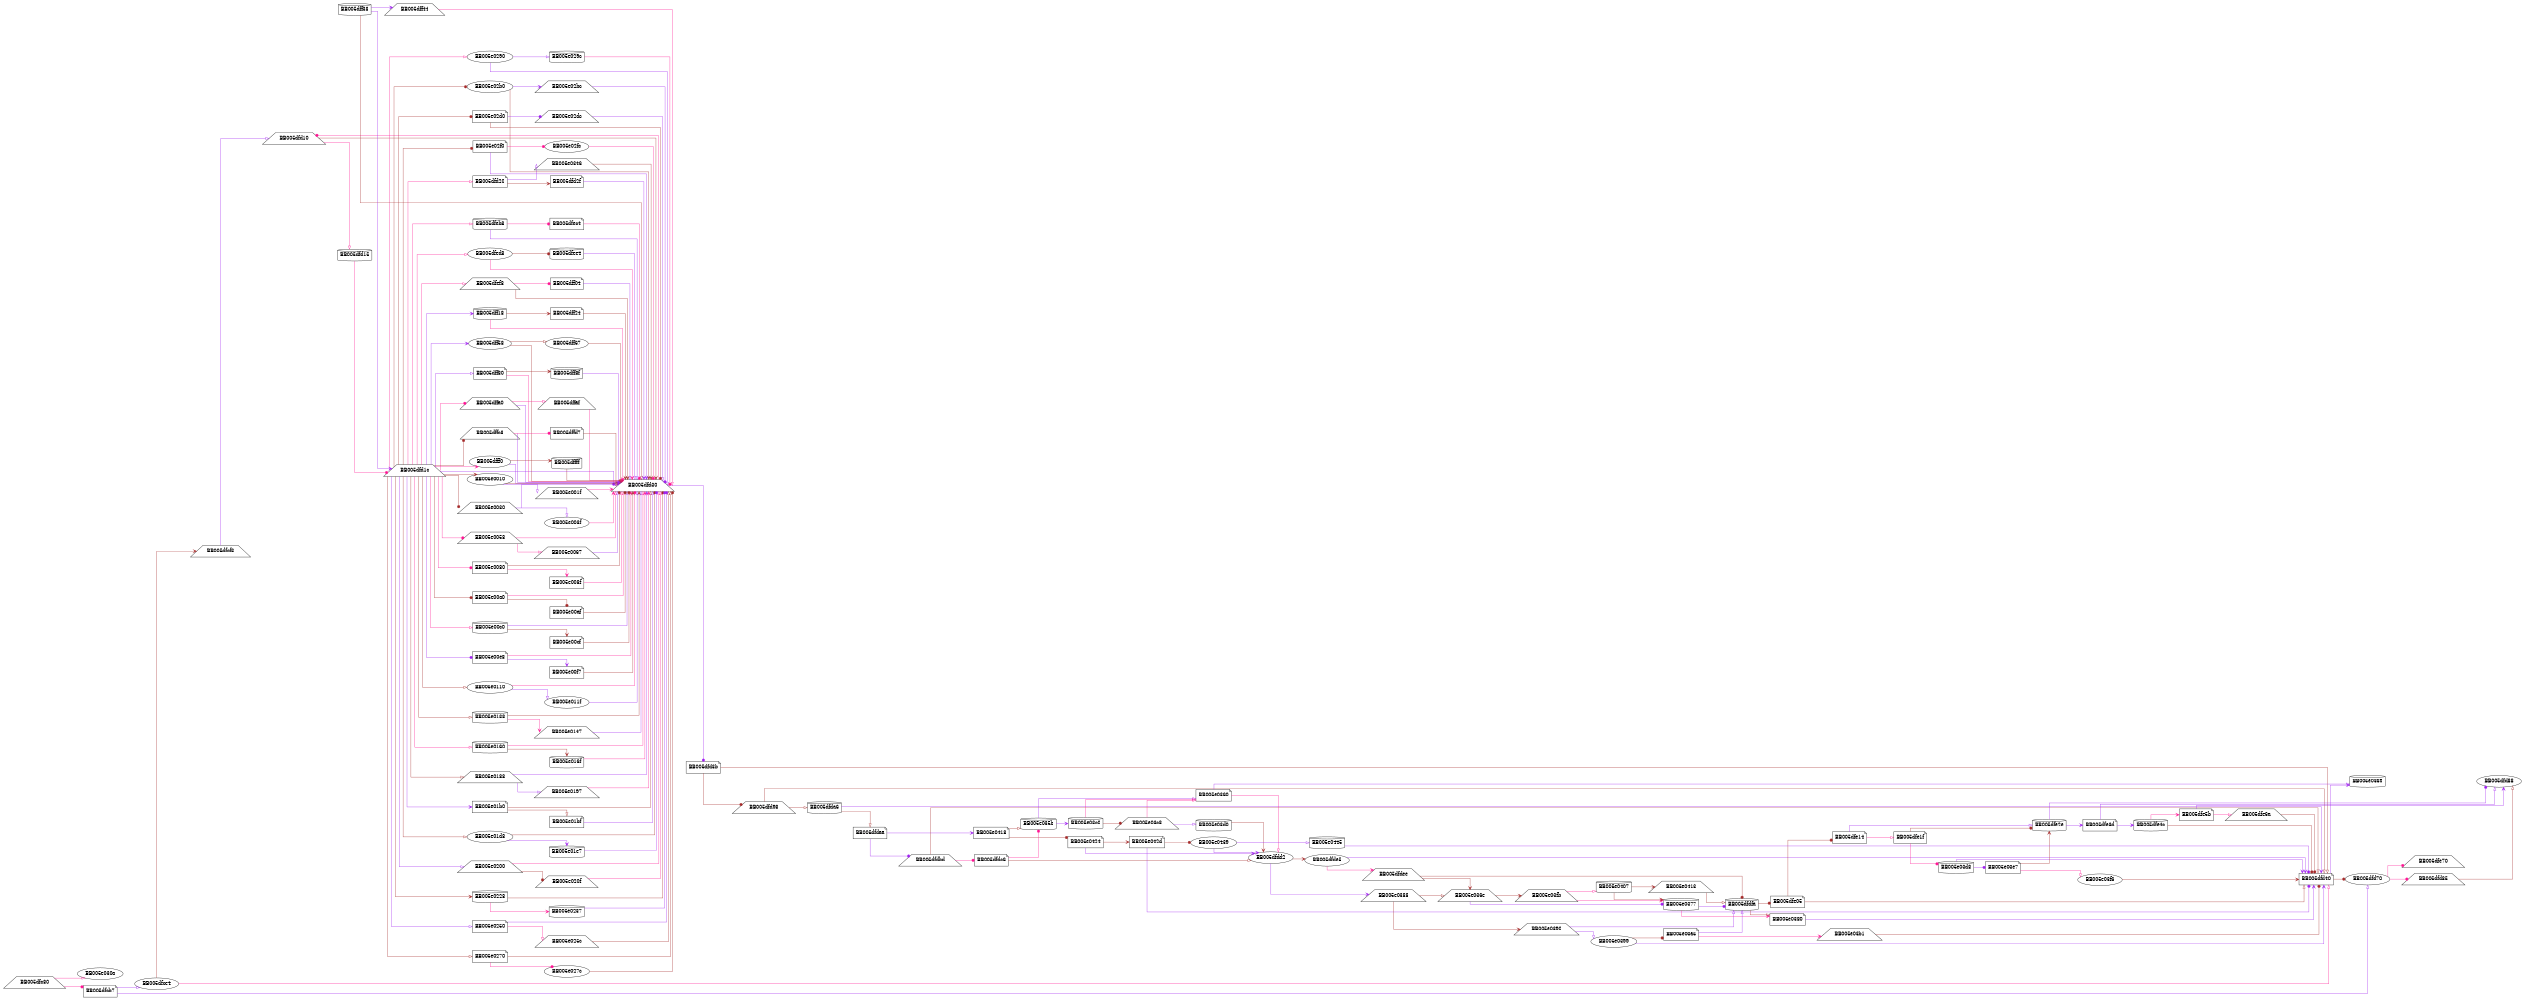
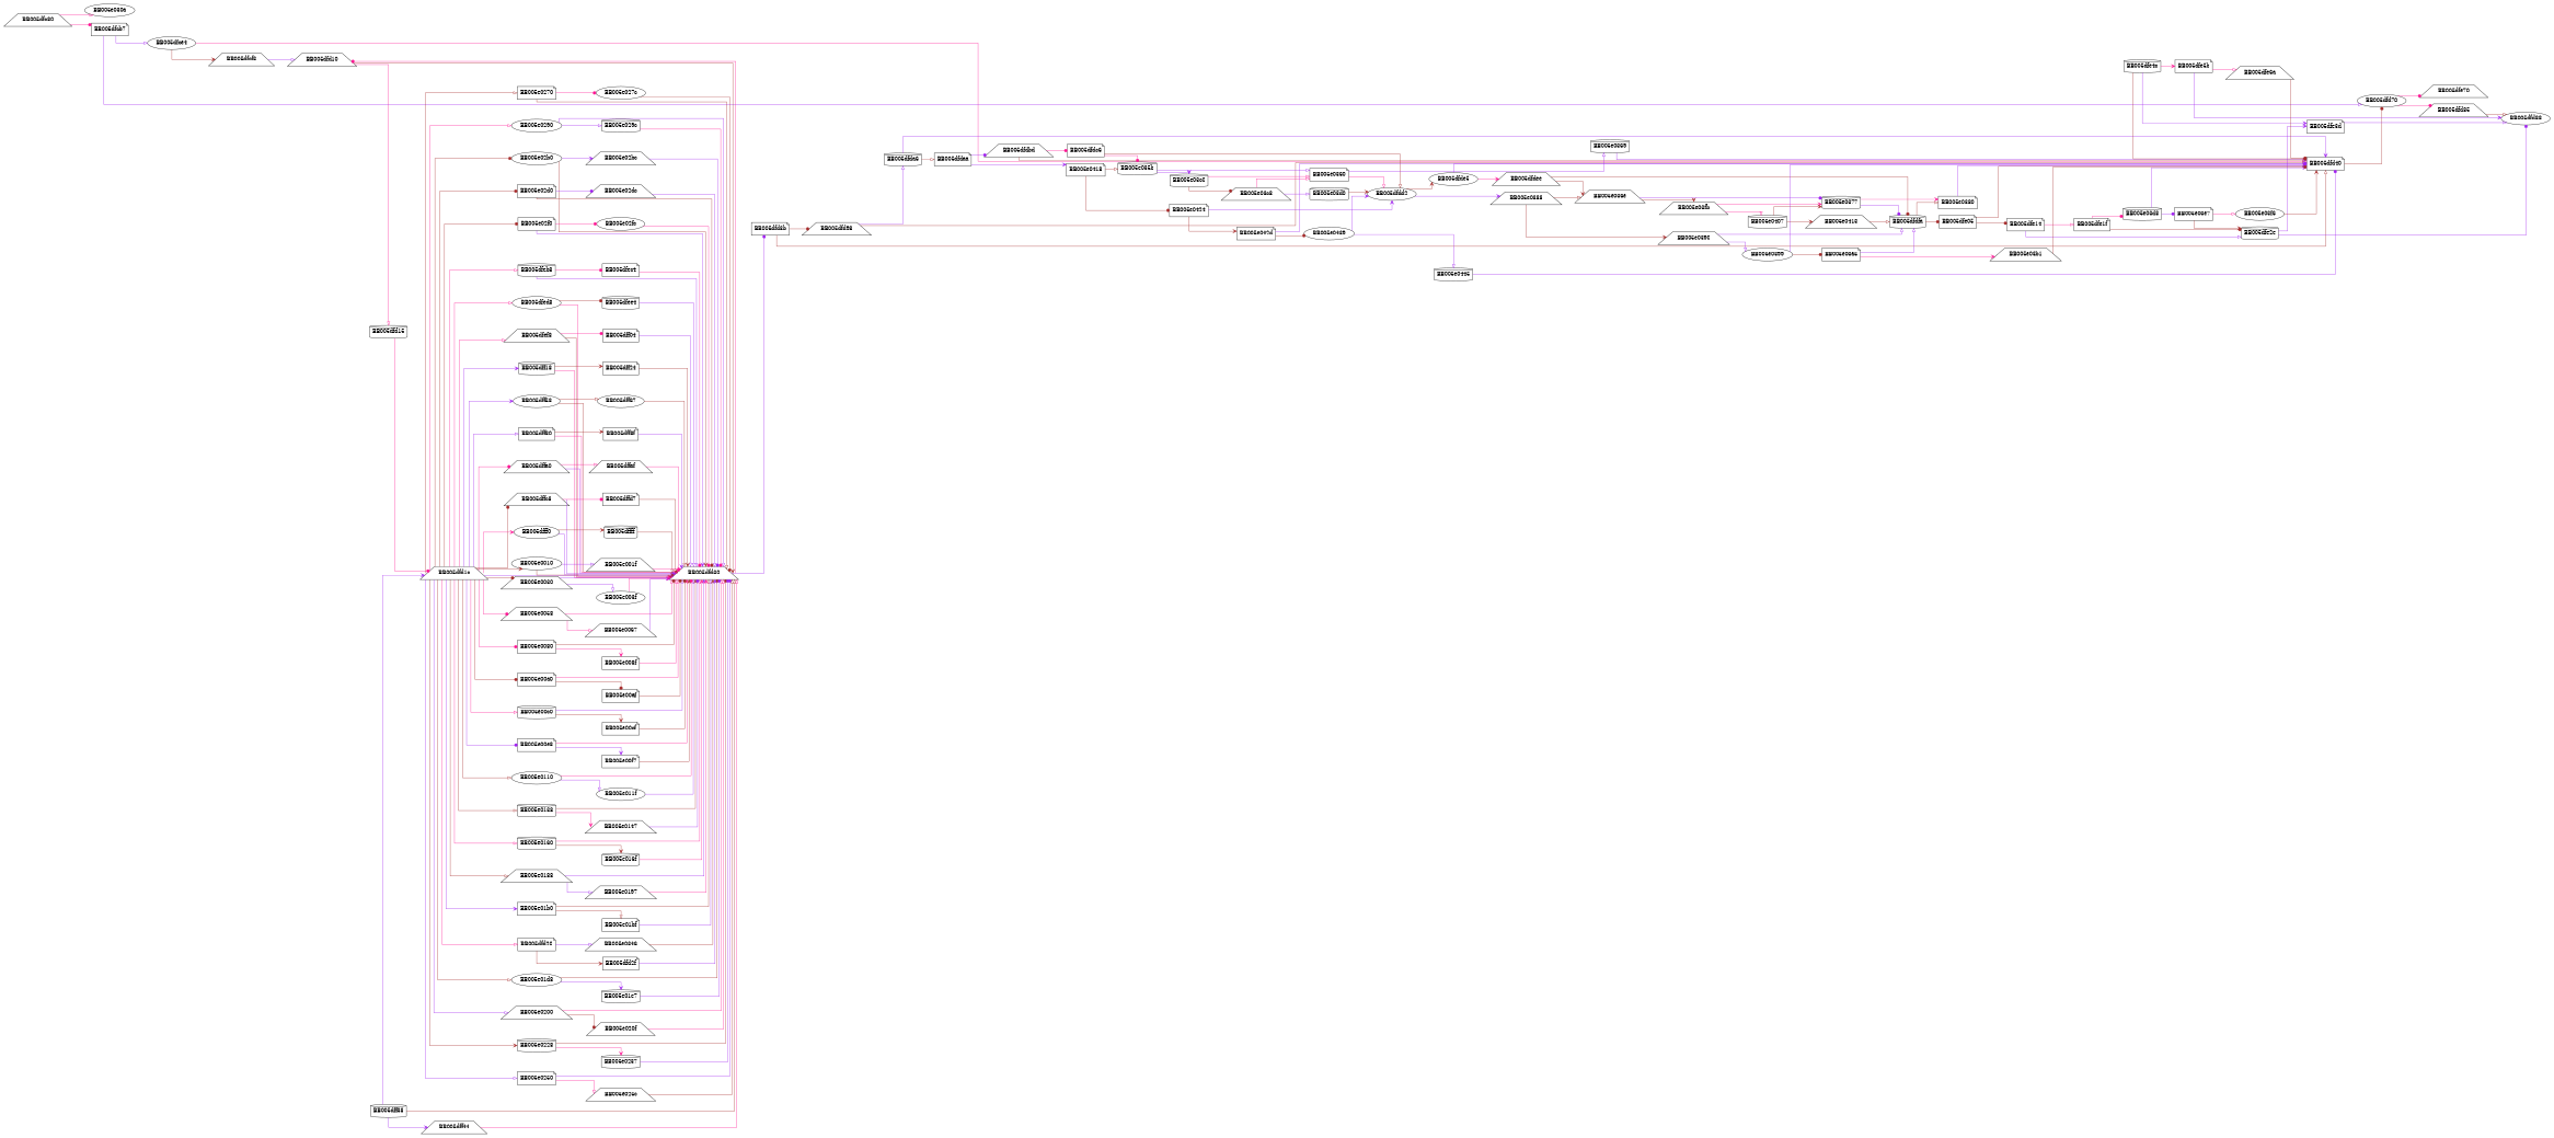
  digraph {
    rankdir=LR
    splines=ortho
    node [shape=note]
    edge [arrowhead=onormal color=brown]
    BB005dfc80 [shape=trapezium]
    BB005e030a [shape=ellipse]
    BB005dfcb7
    BB005dfd70 [shape=ellipse]
    BB005dfce4 [shape=ellipse]
    BB005dfe70 [shape=trapezium]
    BB005dfd85 [shape=trapezium]
    BB005dfd40
    BB005dfcf3 [shape=trapezium]
    BB005dfd88 [shape=ellipse]
    BB005dfd10 [shape=trapezium]
    BB005dfd30 [shape=trapezium]
    BB005dfd15 [shape=cylinder]
    BB005dfd3b
    BB005dfd1c [shape=trapezium]
    BB005dfd98 [shape=trapezium]
    BB005dfeb8 [shape=cylinder]
    BB005dfed8 [shape=ellipse]
    BB005dfef8 [shape=trapezium]
    BB005dff18 [shape=cylinder]
    BB005dff58 [shape=ellipse]
    BB005dff80
    BB005dffa0 [shape=trapezium]
    BB005dffc8 [shape=trapezium]
    BB005dfff0 [shape=ellipse]
    BB005e0010 [shape=ellipse]
    BB005e0030 [shape=trapezium]
    BB005e0058 [shape=trapezium]
    BB005e0080
    BB005e00a0
    BB005e00c0 [shape=cylinder]
    BB005e00e8
    BB005e0110 [shape=ellipse]
    BB005e0138 [shape=cylinder]
    BB005e0160 [shape=cylinder]
    BB005e0188 [shape=trapezium]
    BB005e01b0
    BB005dfd20
    BB005e01d8 [shape=ellipse]
    BB005e0200 [shape=trapezium]
    BB005e0228 [shape=cylinder]
    BB005e0250
    BB005e0270
    BB005e0290 [shape=ellipse]
    BB005e02b0 [shape=ellipse]
    BB005e02d0
    BB005e02f0
    BB005dfec4
    BB005dfee4 [shape=cylinder]
    BB005dff04
    BB005dff24
    BB005dff38 [shape=cylinder]
    BB005dff44 [shape=trapezium]
    BB005dff67 [shape=ellipse]
-   BB005dff8f [shape=cylinder]
+   BB005dff8f
    BB005dffaf [shape=trapezium]
    BB005dffd7
    BB005dffff [shape=cylinder]
    BB005e001f [shape=trapezium]
    BB005e003f [shape=ellipse]
    BB005e0067 [shape=trapezium]
    BB005e008f
    BB005e00af
    BB005e00cf
    BB005e00f7
    BB005e011f [shape=ellipse]
    BB005e0147 [shape=trapezium]
    BB005e016f [shape=cylinder]
    BB005e0197 [shape=trapezium]
    BB005e01bf
    BB005e0346 [shape=trapezium]
    BB005dfd2f
    BB005e01e7 [shape=cylinder]
    BB005e020f [shape=trapezium]
    BB005e0237 [shape=cylinder]
    BB005e025c [shape=trapezium]
    BB005e027c [shape=ellipse]
    BB005e029c [shape=cylinder]
    BB005e02bc [shape=trapezium]
    BB005e02dc [shape=trapezium]
    BB005e02fc [shape=ellipse]
    BB005dfda6 [shape=cylinder]
    BB005dfdaa
    BB005e0418
    BB005dfdbd [shape=trapezium]
    BB005e035b [shape=cylinder]
    BB005e0424
    BB005dfdc6
    BB005e03c0 [shape=cylinder]
    BB005e0360
    BB005dfdd2 [shape=ellipse]
    BB005e042d
    BB005e0388 [shape=trapezium]
    BB005dfde5 [shape=ellipse]
    BB005e03c8 [shape=trapezium]
    BB005e0369 [shape=cylinder]
    BB005e036e [shape=trapezium]
    BB005e0390 [shape=trapezium]
    BB005dfdee [shape=trapezium]
    BB005e03fb [shape=trapezium]
    BB005e0377 [shape=cylinder]
    BB005dfdfa [shape=cylinder]
    BB005e0399 [shape=ellipse]
    BB005dfe05
    BB005e0380
    BB005e0407 [shape=cylinder]
    BB005dfe2e [shape=cylinder]
    BB005dfe14
    BB005dfe1f
    BB005dfe3d
    BB005e03d8 [shape=cylinder]
    BB005dfe4c [shape=cylinder]
    BB005e03e7
    BB005e03f6 [shape=ellipse]
    BB005dfe5b
    BB005dfe6a [shape=trapezium]
    BB005e03d0 [shape=cylinder]
    BB005e0413 [shape=trapezium]
    BB005e03a5
    BB005e03b1 [shape=trapezium]
    BB005e0439 [shape=ellipse]
    BB005e0445 [shape=cylinder]
    BB005dfc80 -> BB005e030a [color=deeppink]
    BB005dfc80 -> BB005dfcb7 [arrowhead=dot color=deeppink]
    BB005dfcb7 -> BB005dfd70 [color=purple]
    BB005dfcb7 -> BB005dfce4 [color=purple]
    BB005dfd70 -> BB005dfe70 [arrowhead=dot color=deeppink]
    BB005dfd70 -> BB005dfd85 [arrowhead=dot color=deeppink]
    BB005dfce4 -> BB005dfd40 [color=deeppink]
    BB005dfce4 -> BB005dfcf3 [arrowhead=vee]
    BB005dfd85 -> BB005dfd88
    BB005dfd40 -> BB005dfd70 [arrowhead=dot]
    BB005dfcf3 -> BB005dfd10 [color=purple]
    BB005dfd10 -> BB005dfd30 [arrowhead=vee]
    BB005dfd10 -> BB005dfd15 [color=deeppink]
    BB005dfd30 -> BB005dfd10 [arrowhead=dot color=deeppink]
    BB005dfd30 -> BB005dfd3b [arrowhead=dot color=purple]
    BB005dfd15 -> BB005dfd1c [arrowhead=dot color=deeppink]
    BB005dfd3b -> BB005dfd40
    BB005dfd3b -> BB005dfd98 [arrowhead=dot]
    BB005dfd1c -> BB005dfd30 [arrowhead=dot color=purple]
    BB005dfd1c -> BB005dfeb8 [color=deeppink]
    BB005dfd1c -> BB005dfed8 [color=deeppink]
    BB005dfd1c -> BB005dfef8 [color=deeppink]
    BB005dfd1c -> BB005dff18 [arrowhead=vee color=purple]
    BB005dfd1c -> BB005dff58 [arrowhead=vee color=purple]
    BB005dfd1c -> BB005dff80 [color=purple]
    BB005dfd1c -> BB005dffa0 [arrowhead=dot color=deeppink]
    BB005dfd1c -> BB005dffc8 [arrowhead=dot]
    BB005dfd1c -> BB005dfff0 [arrowhead=vee color=deeppink]
    BB005dfd1c -> BB005e0010 [arrowhead=vee]
    BB005dfd1c -> BB005e0030 [arrowhead=dot]
    BB005dfd1c -> BB005e0058 [arrowhead=dot color=deeppink]
    BB005dfd1c -> BB005e0080 [arrowhead=dot color=deeppink]
    BB005dfd1c -> BB005e00a0 [arrowhead=dot]
    BB005dfd1c -> BB005e00c0 [color=deeppink]
    BB005dfd1c -> BB005e00e8 [arrowhead=dot color=purple]
    BB005dfd1c -> BB005e0110
    BB005dfd1c -> BB005e0138
    BB005dfd1c -> BB005e0160 [color=deeppink]
    BB005dfd1c -> BB005e0188
    BB005dfd1c -> BB005e01b0 [arrowhead=vee color=purple]
    BB005dfd1c -> BB005dfd20 [color=deeppink]
    BB005dfd1c -> BB005e01d8
    BB005dfd1c -> BB005e0200 [color=purple]
    BB005dfd1c -> BB005e0228 [arrowhead=vee]
    BB005dfd1c -> BB005e0250 [color=purple]
    BB005dfd1c -> BB005e0270
    BB005dfd1c -> BB005e0290 [color=deeppink]
    BB005dfd1c -> BB005e02b0 [arrowhead=dot]
    BB005dfd1c -> BB005e02d0 [arrowhead=dot]
    BB005dfd1c -> BB005e02f0 [arrowhead=dot]
    BB005dfd98 -> BB005dfd40
-   BB005dfd98 -> BB005dfda6
+   BB005dfd98 -> BB005dfda6 [color=purple]
    BB005dfeb8 -> BB005dfd30 [color=purple]
    BB005dfeb8 -> BB005dfec4 [arrowhead=dot color=deeppink]
    BB005dfed8 -> BB005dfd30 [arrowhead=vee color=deeppink]
    BB005dfed8 -> BB005dfee4 [arrowhead=dot]
    BB005dfef8 -> BB005dfd30 [arrowhead=vee]
    BB005dfef8 -> BB005dff04 [arrowhead=dot color=deeppink]
    BB005dff18 -> BB005dfd30 [arrowhead=vee color=deeppink]
    BB005dff18 -> BB005dff24 [arrowhead=vee]
    BB005dff58 -> BB005dfd30 [arrowhead=dot]
    BB005dff58 -> BB005dff67
    BB005dff80 -> BB005dfd30 [arrowhead=vee color=deeppink]
    BB005dff80 -> BB005dff8f [arrowhead=vee]
    BB005dffa0 -> BB005dfd30 [color=purple]
    BB005dffa0 -> BB005dffaf [color=deeppink]
    BB005dffc8 -> BB005dfd30 [arrowhead=vee color=purple]
    BB005dffc8 -> BB005dffd7 [arrowhead=dot color=deeppink]
    BB005dfff0 -> BB005dfd30 [arrowhead=vee color=purple]
    BB005dfff0 -> BB005dffff [arrowhead=vee]
    BB005e0010 -> BB005dfd30 [arrowhead=vee]
    BB005e0010 -> BB005e001f [color=purple]
    BB005e0030 -> BB005dfd30 [color=purple]
    BB005e0030 -> BB005e003f [color=purple]
    BB005e0058 -> BB005dfd30 [color=deeppink]
    BB005e0058 -> BB005e0067 [color=deeppink]
    BB005e0080 -> BB005dfd30 [arrowhead=dot]
    BB005e0080 -> BB005e008f [arrowhead=vee color=deeppink]
    BB005e00a0 -> BB005dfd30 [color=deeppink]
    BB005e00a0 -> BB005e00af [arrowhead=dot]
    BB005e00c0 -> BB005dfd30 [color=purple]
    BB005e00c0 -> BB005e00cf [arrowhead=vee]
    BB005e00e8 -> BB005dfd30 [arrowhead=vee color=deeppink]
    BB005e00e8 -> BB005e00f7 [arrowhead=vee color=purple]
    BB005e0110 -> BB005dfd30 [arrowhead=dot color=deeppink]
    BB005e0110 -> BB005e011f [color=purple]
    BB005e0138 -> BB005dfd30 [arrowhead=vee]
    BB005e0138 -> BB005e0147 [arrowhead=vee color=deeppink]
    BB005e0160 -> BB005dfd30 [color=deeppink]
    BB005e0160 -> BB005e016f [arrowhead=vee]
    BB005e0188 -> BB005dfd30 [arrowhead=vee color=purple]
    BB005e0188 -> BB005e0197 [color=purple]
    BB005e01b0 -> BB005dfd30
    BB005e01b0 -> BB005e01bf
    BB005dfd20 -> BB005e0346 [color=purple]
    BB005dfd20 -> BB005dfd2f [arrowhead=vee]
    BB005e01d8 -> BB005dfd30 [arrowhead=dot]
    BB005e01d8 -> BB005e01e7 [arrowhead=vee color=purple]
    BB005e0200 -> BB005dfd30 [color=deeppink]
    BB005e0200 -> BB005e020f [arrowhead=dot]
    BB005e0228 -> BB005dfd30 [arrowhead=dot]
    BB005e0228 -> BB005e0237 [arrowhead=vee color=deeppink]
    BB005e0250 -> BB005dfd30 [arrowhead=dot color=purple]
    BB005e0250 -> BB005e025c [color=deeppink]
    BB005e0270 -> BB005dfd30
    BB005e0270 -> BB005e027c [arrowhead=dot color=deeppink]
    BB005e0290 -> BB005dfd30 [color=purple]
    BB005e0290 -> BB005e029c [color=purple]
    BB005e02b0 -> BB005dfd30 [arrowhead=vee]
    BB005e02b0 -> BB005e02bc [arrowhead=vee color=purple]
    BB005e02d0 -> BB005dfd30 [arrowhead=dot]
    BB005e02d0 -> BB005e02dc [arrowhead=dot color=purple]
    BB005e02f0 -> BB005dfd30 [arrowhead=vee color=purple]
    BB005e02f0 -> BB005e02fc [arrowhead=dot color=deeppink]
    BB005dfec4 -> BB005dfd30 [arrowhead=dot color=deeppink]
    BB005dfee4 -> BB005dfd30 [color=purple]
    BB005dff04 -> BB005dfd30 [color=purple]
    BB005dff24 -> BB005dfd30 [arrowhead=vee]
    BB005dff38 -> BB005dfd30
    BB005dff38 -> BB005dfd1c [arrowhead=vee color=purple]
    BB005dff38 -> BB005dff44 [arrowhead=vee color=purple]
    BB005dff44 -> BB005dfd30 [color=deeppink]
    BB005dff67 -> BB005dfd30
    BB005dff8f -> BB005dfd30 [arrowhead=vee color=purple]
    BB005dffaf -> BB005dfd30 [arrowhead=dot color=deeppink]
    BB005dffd7 -> BB005dfd30
    BB005dffff -> BB005dfd30
    BB005e001f -> BB005dfd30 [arrowhead=vee color=deeppink]
    BB005e003f -> BB005dfd30 [arrowhead=vee color=deeppink]
    BB005e0067 -> BB005dfd30 [color=purple]
    BB005e008f -> BB005dfd30 [color=deeppink]
    BB005e00af -> BB005dfd30 [arrowhead=dot]
    BB005e00cf -> BB005dfd30 [arrowhead=dot]
    BB005e00f7 -> BB005dfd30 [arrowhead=vee]
    BB005e011f -> BB005dfd30 [color=purple]
-   BB005e0147 -> BB005dfd30 [color=purple]
+   BB005e0147 -> BB005dfd30 [arrowhead=dot color=purple]
    BB005e016f -> BB005dfd30 [arrowhead=vee color=deeppink]
    BB005e0197 -> BB005dfd30 [arrowhead=vee color=deeppink]
    BB005e01bf -> BB005dfd30 [color=purple]
    BB005e0346 -> BB005dfd30 [arrowhead=vee]
    BB005dfd2f -> BB005dfd30 [arrowhead=vee color=purple]
    BB005e01e7 -> BB005dfd30 [arrowhead=dot color=purple]
    BB005e020f -> BB005dfd30 [color=deeppink]
    BB005e0237 -> BB005dfd30 [arrowhead=dot color=purple]
    BB005e025c -> BB005dfd30
    BB005e027c -> BB005dfd30 [arrowhead=dot]
    BB005e029c -> BB005dfd30 [arrowhead=dot color=deeppink]
    BB005e02bc -> BB005dfd30 [arrowhead=dot color=purple]
    BB005e02dc -> BB005dfd30 [color=purple]
    BB005e02fc -> BB005dfd30 [arrowhead=dot color=deeppink]
    BB005dfda6 -> BB005dfd40 [arrowhead=vee color=purple]
    BB005dfda6 -> BB005dfdaa
    BB005dfdaa -> BB005e0418 [arrowhead=vee color=purple]
    BB005dfdaa -> BB005dfdbd [arrowhead=dot color=purple]
    BB005e0418 -> BB005e035b
    BB005e0418 -> BB005e0424 [arrowhead=dot]
    BB005dfdbd -> BB005dfd40
    BB005dfdbd -> BB005dfdc6 [arrowhead=dot color=deeppink]
    BB005e035b -> BB005e03c0 [arrowhead=vee color=purple]
    BB005e035b -> BB005e0360 [color=purple]
    BB005e0424 -> BB005dfdd2 [arrowhead=vee color=purple]
    BB005e0424 -> BB005e042d [arrowhead=vee]
    BB005dfdc6 -> BB005e035b [arrowhead=dot color=deeppink]
    BB005dfdc6 -> BB005dfdd2
    BB005e03c0 -> BB005e0360 [color=deeppink]
    BB005e03c0 -> BB005e03c8 [arrowhead=dot]
    BB005e0360 -> BB005dfdd2 [color=deeppink]
    BB005e0360 -> BB005e0369 [color=purple]
    BB005dfdd2 -> BB005e0388 [arrowhead=vee color=purple]
    BB005dfdd2 -> BB005dfde5 [arrowhead=vee]
    BB005e042d -> BB005dfd40 [arrowhead=dot color=purple]
    BB005e042d -> BB005e0439 [arrowhead=dot]
    BB005e0388 -> BB005e036e
    BB005e0388 -> BB005e0390 [arrowhead=vee]
    BB005dfde5 -> BB005dfd40 [arrowhead=vee color=purple]
    BB005dfde5 -> BB005dfdee [arrowhead=vee color=deeppink]
    BB005e03c8 -> BB005e0360 [color=deeppink]
    BB005e03c8 -> BB005e03d0 [color=purple]
-   BB005dfd40 -> BB005e0369 [arrowhead=vee color=purple]
+   BB005e0369 -> BB005dfd40 [arrowhead=vee color=purple]
    BB005e036e -> BB005e03fb [arrowhead=vee]
    BB005e036e -> BB005e0377 [arrowhead=dot color=purple]
    BB005e0390 -> BB005dfdfa [color=purple]
    BB005e0390 -> BB005e0399 [color=purple]
    BB005dfdee -> BB005e036e [arrowhead=vee]
    BB005dfdee -> BB005dfdfa [arrowhead=dot]
    BB005e03fb -> BB005e0377 [arrowhead=vee color=deeppink]
    BB005e03fb -> BB005e0407 [color=deeppink]
    BB005e0377 -> BB005dfdfa [arrowhead=dot color=purple]
    BB005e0377 -> BB005e0380 [arrowhead=vee color=deeppink]
    BB005dfdfa -> BB005dfe05 [arrowhead=dot]
    BB005dfdfa -> BB005e0380
    BB005e0399 -> BB005dfd40 [arrowhead=vee color=purple]
    BB005e0399 -> BB005e03a5 [arrowhead=dot]
    BB005dfe05 -> BB005dfd40
    BB005dfe05 -> BB005dfe14 [arrowhead=dot]
    BB005e0380 -> BB005dfd40 [arrowhead=vee color=purple]
    BB005e0407 -> BB005e0377 [arrowhead=vee]
    BB005e0407 -> BB005e0413 [arrowhead=vee]
    BB005dfe2e -> BB005dfd88 [arrowhead=dot color=purple]
    BB005dfe2e -> BB005dfe3d [arrowhead=vee color=purple]
    BB005dfe14 -> BB005dfe2e [color=purple]
    BB005dfe14 -> BB005dfe1f [color=deeppink]
    BB005dfe1f -> BB005dfe2e [arrowhead=dot]
    BB005dfe1f -> BB005e03d8 [arrowhead=dot color=deeppink]
    BB005dfe3d -> BB005dfd88 [color=purple]
-   BB005dfe3d -> BB005dfe4c [arrowhead=vee color=purple]
+   BB005dfe4c -> BB005dfe3d [arrowhead=vee color=purple]
    BB005e03d8 -> BB005dfd40 [arrowhead=vee color=purple]
    BB005e03d8 -> BB005e03e7 [arrowhead=dot color=purple]
    BB005dfe4c -> BB005dfd40 [arrowhead=dot]
    BB005dfe4c -> BB005dfe5b [arrowhead=vee color=deeppink]
    BB005e03e7 -> BB005dfe2e [arrowhead=vee]
    BB005e03e7 -> BB005e03f6 [color=deeppink]
    BB005e03f6 -> BB005dfd40 [arrowhead=vee]
    BB005dfe5b -> BB005dfd88 [arrowhead=vee color=purple]
    BB005dfe5b -> BB005dfe6a [color=deeppink]
    BB005dfe6a -> BB005dfd40 [arrowhead=dot]
    BB005e03d0 -> BB005dfdd2 [arrowhead=vee]
    BB005e0413 -> BB005dfdfa
    BB005e03a5 -> BB005dfdfa [color=purple]
    BB005e03a5 -> BB005e03b1 [arrowhead=vee color=deeppink]
    BB005e03b1 -> BB005dfd40 [arrowhead=dot]
    BB005e0439 -> BB005dfdd2 [arrowhead=vee color=purple]
    BB005e0439 -> BB005e0445 [color=purple]
    BB005e0445 -> BB005dfd40 [arrowhead=dot color=purple]
  }
